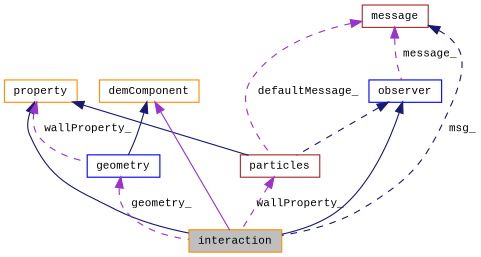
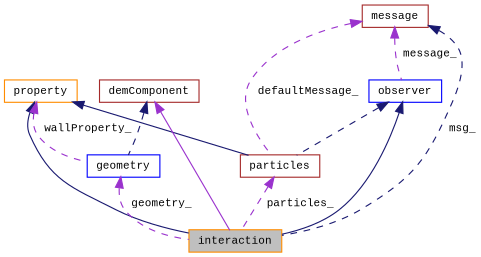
  digraph {
    fontname="Liberation Mono"
    node [color=brown fillcolor=white fontname="Liberation Mono" fontsize=10 shape=record style=filled]
    edge [color=midnightblue dir=back fontname="Liberation Mono" fontsize=10 labelfontname=Helvetica labelfontsize=10 style=dashed]
    n1 [color=darkorange fillcolor=grey75 fontcolor=black height=0.2 label=interaction width=0.4]
    n2 [color=darkorange height=0.2 label=property width=0.4]
    n3 [color=blue height=0.2 label=geometry width=0.4]
    n4 [height=0.2 label=particles width=0.4]
    n5 [color=blue height=0.2 label=observer width=0.4]
    n6 [height=0.2 label=message width=0.4]
-   n7 [color=darkorange height=0.2 label=demComponent width=0.4]
+   n7 [height=0.2 label=demComponent width=0.4]
    n2 -> n1 [style=solid]
    n2 -> n3 [color=darkorchid3 label=" wallProperty_"]
    n2 -> n4 [style=solid]
    n3 -> n1 [color=darkorchid3 label=" geometry_"]
-   n4 -> n1 [color=darkorchid3 label=" wallProperty_"]
+   n4 -> n1 [color=darkorchid3 label=" particles_"]
    n5 -> n1 [style=solid]
    n5 -> n4
    n6 -> n1 [label=" msg_"]
    n6 -> n4 [color=darkorchid3 label=" defaultMessage_"]
    n6 -> n5 [color=darkorchid3 label=" message_"]
    n7 -> n1 [color=darkorchid3 style=solid]
-   n7 -> n3 [style=solid]
+   n7 -> n3
  }
